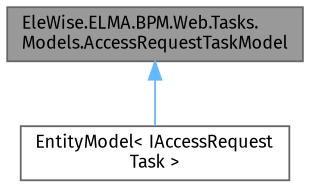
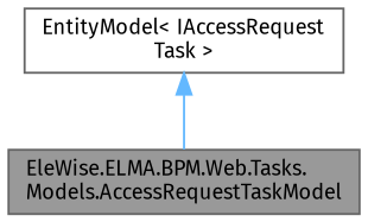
  digraph {
    fontname="Fira Sans"
    node [color=gray40 fontname="Fira Sans" fontsize=10 shape=box style=filled]
    n1 [fillcolor=grey60 fontcolor=black height=0.2 label="EleWise.ELMA.BPM.Web.Tasks.\lModels.AccessRequestTaskModel" width=0.4]
    n2 [fillcolor=white height=0.2 label="EntityModel\< IAccessRequest\lTask \>" width=0.4]
-   n1 -> n2 [color=steelblue1 dir=back fontname="Fira Sans" fontsize=10 labelfontname=Helvetica labelfontsize=10 style=solid]
+   n2 -> n1 [color=steelblue1 dir=back fontname="Fira Sans" fontsize=10 labelfontname=Helvetica labelfontsize=10 style=solid]
  }
